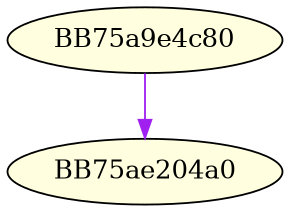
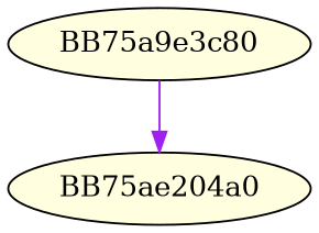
  digraph {
    splines=ortho
    node [shape=ellipse style=filled fillcolor=lightyellow]
-   BB75a9e4c80
+   BB75a9e4c80 [label=BB75a9e3c80]
    BB75ae204a0
    BB75a9e4c80 -> BB75ae204a0 [color=purple]
  }
